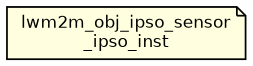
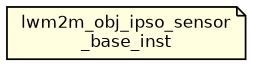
  digraph {
    rankdir=LR
-   n1 [color=black fillcolor=lightyellow fontname=Helvetica fontsize=10 height=0.2 label="lwm2m_obj_ipso_sensor\l_ipso_inst" shape=note style=filled width=0.4]
+   n1 [color=black fillcolor=lightyellow fontname=Helvetica fontsize=10 height=0.2 label="lwm2m_obj_ipso_sensor\l_base_inst" shape=note style=filled width=0.4]
  }
